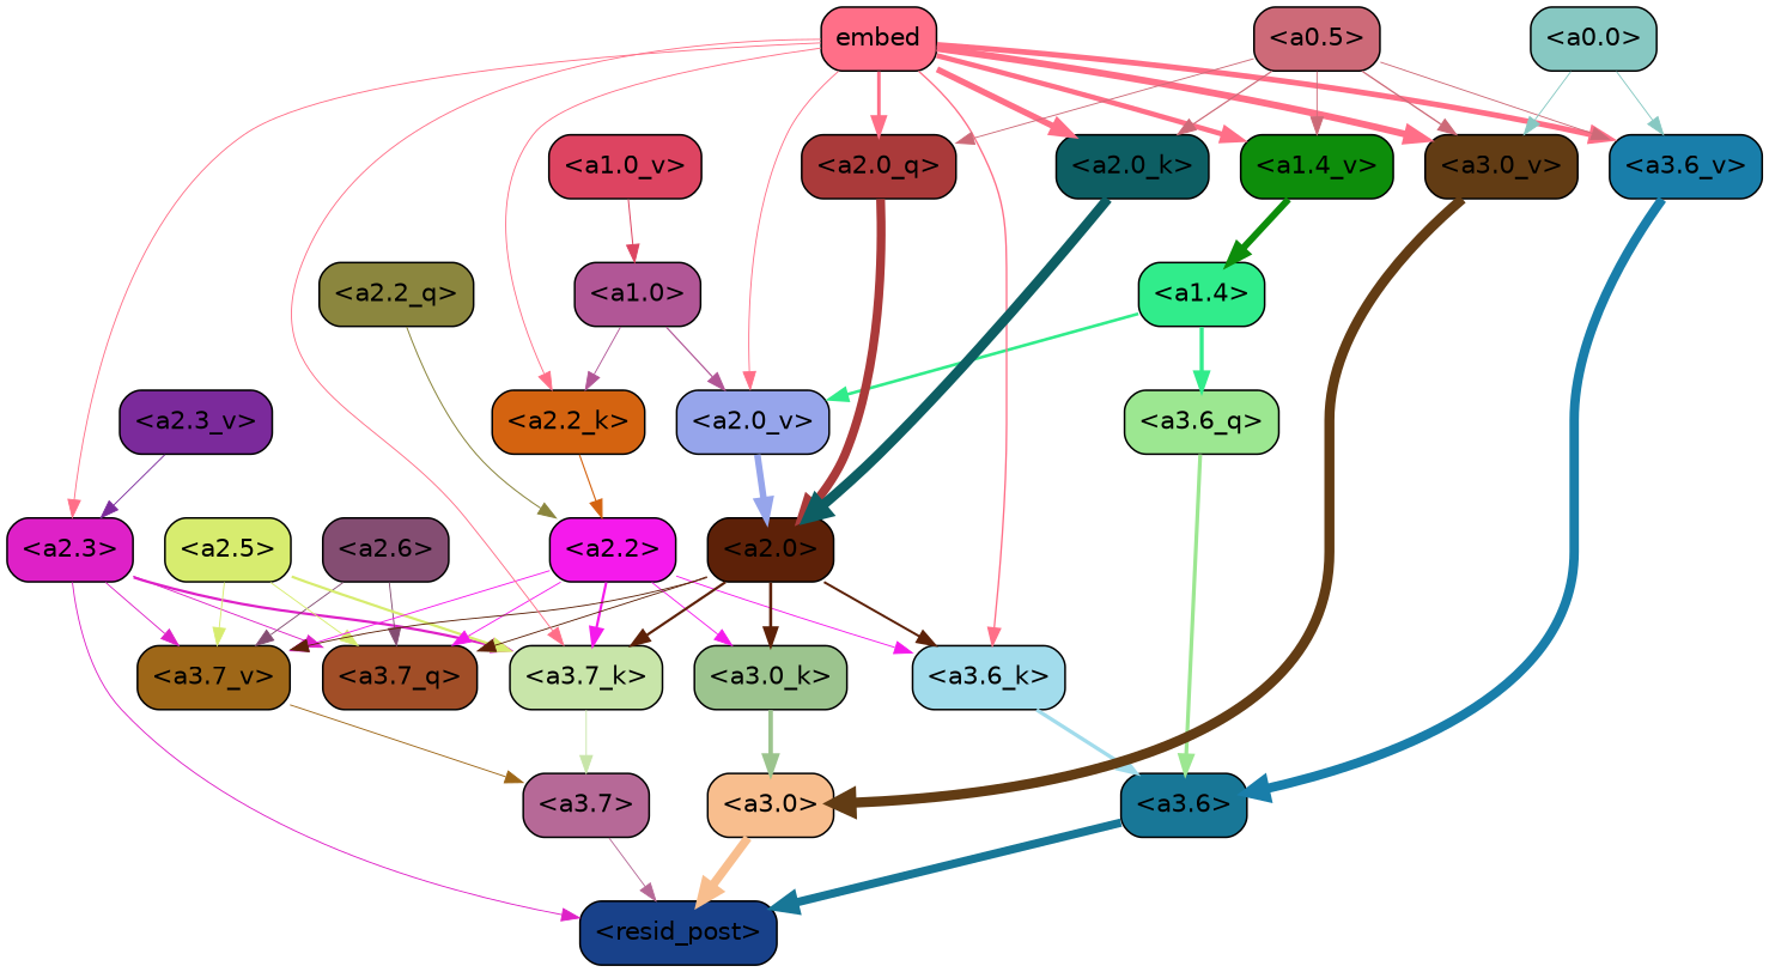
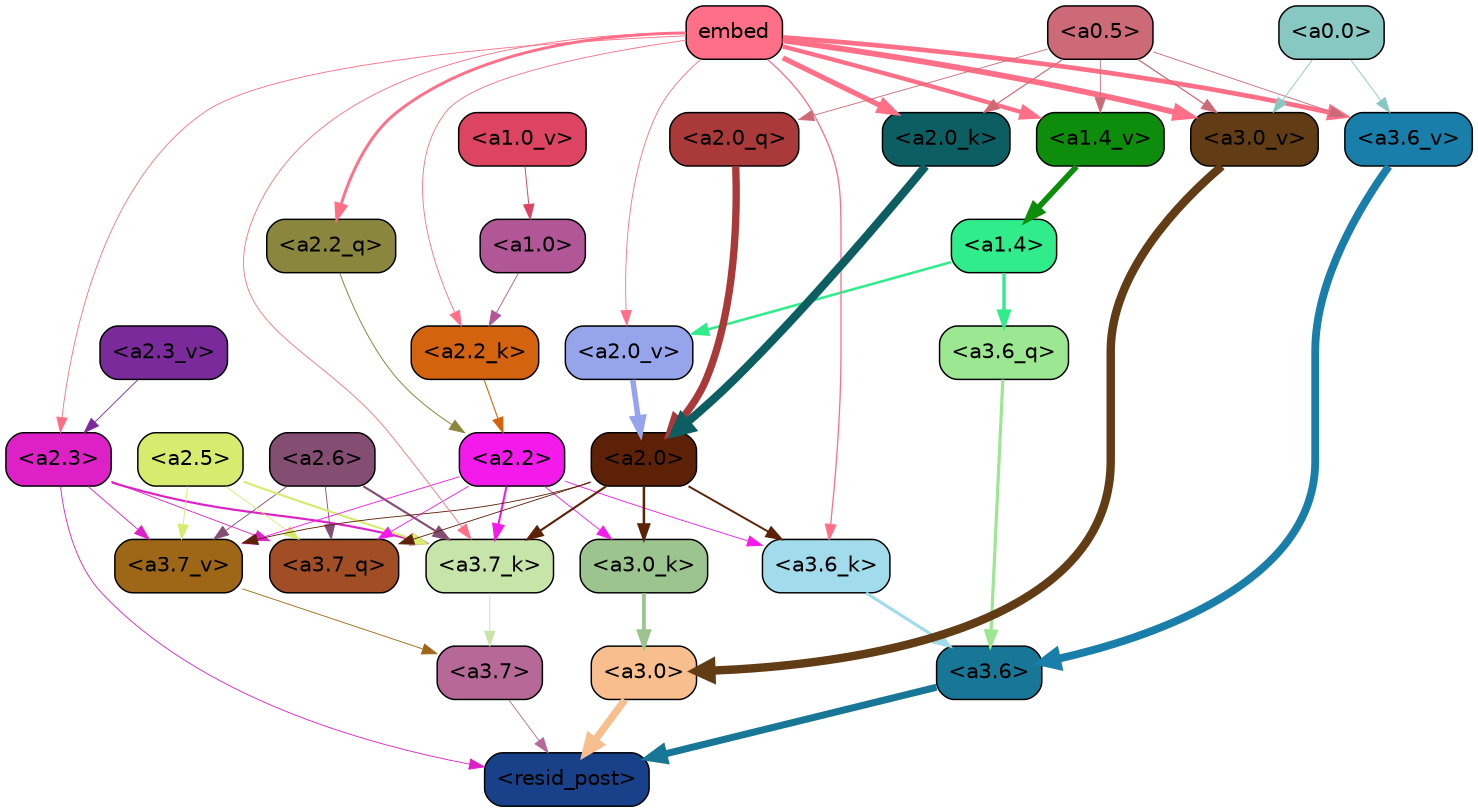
  strict digraph {
    splines=true
    node [color=black fontname=Helvetica shape=box style="filled, rounded"]
    edge [color="#ff6f88" penwidth=0.6]
    "<a3.7>" [fillcolor="#b66997"]
    "<resid_post>" [fillcolor="#18418a"]
    "<a3.6>" [fillcolor="#187797"]
    "<a3.0>" [fillcolor="#f8be8e"]
    "<a2.3>" [fillcolor="#de21c7"]
    "<a3.7_q>" [fillcolor="#a14e27"]
    "<a3.7_k>" [fillcolor="#c8e5a9"]
    "<a3.7_v>" [fillcolor="#9e6718"]
    "<a3.6_q>" [fillcolor="#9ce791"]
    "<a3.6_k>" [fillcolor="#a2dcec"]
    "<a3.0_k>" [fillcolor="#9cc48e"]
    "<a3.6_v>" [fillcolor="#197eaa"]
    "<a3.0_v>" [fillcolor="#623c14"]
    "<a2.6>" [fillcolor="#844d72"]
    "<a2.5>" [fillcolor="#d7ec6f"]
    "<a2.2>" [fillcolor="#f51aec"]
    "<a2.0>" [fillcolor="#5d2108"]
    "<a1.4>" [fillcolor="#31ec8b"]
    "<a2.0_v>" [fillcolor="#96a5eb"]
    embed [fillcolor="#ff6f88"]
    "<a2.0_q>" [fillcolor="#aa3a3a"]
    "<a2.2_k>" [fillcolor="#d46310"]
    "<a2.0_k>" [fillcolor="#0d5e63"]
    "<a1.4_v>" [fillcolor="#0d8d0b"]
    "<a0.5>" [fillcolor="#cd6a78"]
    "<a0.0>" [fillcolor="#87c8c2"]
    "<a2.2_q>" [fillcolor="#8b863e"]
    "<a2.3_v>" [fillcolor="#7b2a9b"]
    "<a1.0>" [fillcolor="#b15696"]
    "<a1.0_v>" [fillcolor="#dd4461"]
    "<a3.7>" -> "<resid_post>" [color="#b66997"]
    "<a3.6>" -> "<resid_post>" [color="#187797" penwidth=4.746312499046326]
    "<a3.0>" -> "<resid_post>" [color="#f8be8e" penwidth=4.896343111991882]
    "<a2.3>" -> "<resid_post>" [color="#de21c7"]
    "<a2.3>" -> "<a3.7_q>" [color="#de21c7"]
    "<a2.3>" -> "<a3.7_k>" [color="#de21c7" penwidth=1.467104621231556]
    "<a2.3>" -> "<a3.7_v>" [color="#de21c7"]
    "<a3.7_k>" -> "<a3.7>" [color="#c8e5a9"]
    "<a3.7_v>" -> "<a3.7>" [color="#9e6718"]
    "<a3.6_q>" -> "<a3.6>" [color="#9ce791" penwidth=2.160832464694977]
    "<a3.6_k>" -> "<a3.6>" [color="#a2dcec" penwidth=2.13908451795578]
    "<a3.0_k>" -> "<a3.0>" [color="#9cc48e" penwidth=2.520303964614868]
    "<a3.6_v>" -> "<a3.6>" [color="#197eaa" penwidth=5.297133803367615]
    "<a3.0_v>" -> "<a3.0>" [color="#623c14" penwidth=5.680712580680847]
    "<a2.6>" -> "<a3.7_q>" [color="#844d72"]
+   "<a2.6>" -> "<a3.7_k>" [color="#844d72" penwidth=1.4453159049153328]
    "<a2.6>" -> "<a3.7_v>" [color="#844d72"]
    "<a2.5>" -> "<a3.7_q>" [color="#d7ec6f"]
    "<a2.5>" -> "<a3.7_k>" [color="#d7ec6f" penwidth=1.4526091292500496]
    "<a2.5>" -> "<a3.7_v>" [color="#d7ec6f"]
    "<a2.2>" -> "<a3.7_q>" [color="#f51aec"]
    "<a2.2>" -> "<a3.7_k>" [color="#f51aec" penwidth=1.4310357049107552]
    "<a2.2>" -> "<a3.7_v>" [color="#f51aec"]
    "<a2.2>" -> "<a3.6_k>" [color="#f51aec"]
    "<a2.2>" -> "<a3.0_k>" [color="#f51aec"]
    "<a2.0>" -> "<a3.7_q>" [color="#5d2108"]
    "<a2.0>" -> "<a3.7_k>" [color="#5d2108" penwidth=1.4314699843525887]
    "<a2.0>" -> "<a3.7_v>" [color="#5d2108"]
    "<a2.0>" -> "<a3.6_k>" [color="#5d2108" penwidth=1.2950235605239868]
    "<a2.0>" -> "<a3.0_k>" [color="#5d2108" penwidth=1.712992787361145]
    "<a1.4>" -> "<a3.6_q>" [color="#31ec8b" penwidth=2.2719132900238037]
    "<a1.4>" -> "<a2.0_v>" [color="#31ec8b" penwidth=1.7291951477527618]
    "<a2.0_v>" -> "<a2.0>" [color="#96a5eb" penwidth=3.7102378383278847]
    embed -> "<a2.3>"
    embed -> "<a3.7_k>"
    embed -> "<a3.6_k>" [penwidth=0.891706109046936]
    embed -> "<a3.6_v>" [penwidth=3.1766927242279053]
    embed -> "<a3.0_v>" [penwidth=3.9005755856633186]
    embed -> "<a2.0_v>"
-   embed -> "<a2.0_q>" [penwidth=1.9666987657546997]
+   embed -> "<a2.2_q>" [penwidth=1.9666987657546997]
    embed -> "<a2.2_k>"
    embed -> "<a2.0_k>" [penwidth=3.5067105293273926]
    embed -> "<a1.4_v>" [penwidth=2.921818971633911]
    "<a2.0_q>" -> "<a2.0>" [color="#aa3a3a" penwidth=4.966194009408355]
    "<a2.2_k>" -> "<a2.2>" [color="#d46310" penwidth=0.7399393804371357]
    "<a2.0_k>" -> "<a2.0>" [color="#0d5e63" penwidth=5.5817058570683]
    "<a1.4_v>" -> "<a1.4>" [color="#0d8d0b" penwidth=3.84571635723114]
    "<a0.5>" -> "<a3.6_v>" [color="#cd6a78"]
    "<a0.5>" -> "<a3.0_v>" [color="#cd6a78" penwidth=0.8493617177009583]
    "<a0.5>" -> "<a2.0_q>" [color="#cd6a78"]
    "<a0.5>" -> "<a2.0_k>" [color="#cd6a78" penwidth=0.7897228002548218]
    "<a0.5>" -> "<a1.4_v>" [color="#cd6a78"]
    "<a0.0>" -> "<a3.6_v>" [color="#87c8c2"]
    "<a0.0>" -> "<a3.0_v>" [color="#87c8c2"]
    "<a2.2_q>" -> "<a2.2>" [color="#8b863e" penwidth=0.6677633281797171]
    "<a2.3_v>" -> "<a2.3>" [color="#7b2a9b"]
-   "<a1.0>" -> "<a2.0_v>" [color="#b15696" penwidth=0.7823128998279572]
    "<a1.0>" -> "<a2.2_k>" [color="#b15696"]
    "<a1.0_v>" -> "<a1.0>" [color="#dd4461" penwidth=0.6638844013214111]
  }
